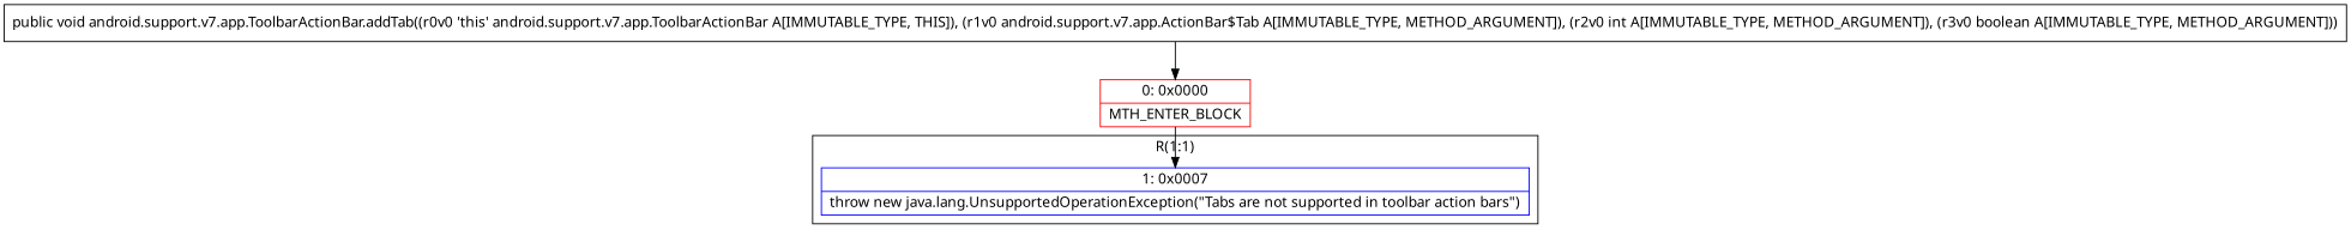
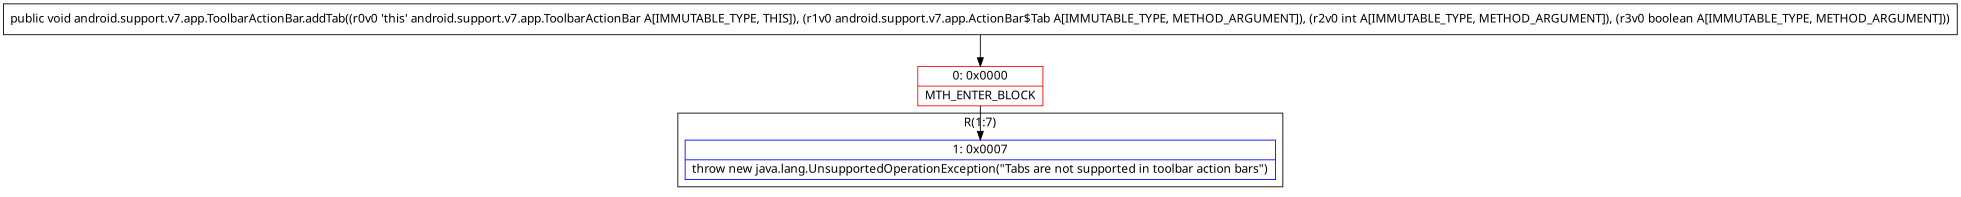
  digraph {
    fontname="Noto Sans"
    node [shape=record fontname="Noto Sans"]
    edge [fontname="Noto Sans"]
    n1 [color=blue label="{1\:\ 0x0007|throw new java.lang.UnsupportedOperationException(\"Tabs are not supported in toolbar action bars\")\l}"]
    n2 [color=red label="{0\:\ 0x0000|MTH_ENTER_BLOCK\l}"]
    n3 [label="{public void android.support.v7.app.ToolbarActionBar.addTab((r0v0 'this' android.support.v7.app.ToolbarActionBar A[IMMUTABLE_TYPE, THIS]), (r1v0 android.support.v7.app.ActionBar$Tab A[IMMUTABLE_TYPE, METHOD_ARGUMENT]), (r2v0 int A[IMMUTABLE_TYPE, METHOD_ARGUMENT]), (r3v0 boolean A[IMMUTABLE_TYPE, METHOD_ARGUMENT])) }"]
    subgraph cluster_1 {
-     label="R(1:1)"
+     label="R(1:7)"
      n1
    }
    n2 -> n1
    n3 -> n2
  }
